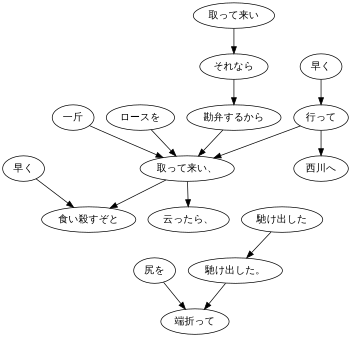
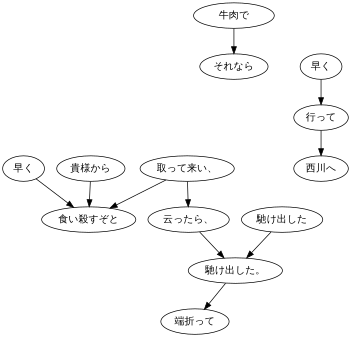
  digraph {
    n1 [label="それなら"]
-   n2 [label="勘弁するから"]
    n3 [label="取って来い、"]
-   n4 [label="取って来い"]
+   n4 [label="牛肉で"]
    n5 [label="食い殺すぞと"]
    n6 [label="云ったら、"]
    n7 [label="早く"]
    n8 [label="行って"]
    n9 [label="西川へ"]
-   n10 [label="ロースを"]
-   n11 [label="一斤"]
    n12 [label="早く"]
+   n13 [label="貴様から"]
    n14 [label="馳け出した。"]
    n15 [label="端折って"]
    n16 [label="馳け出した"]
-   n17 [label="尻を"]
-   n1 -> n2
-   n2 -> n3
    n3 -> n5
    n3 -> n6
    n4 -> n1
+   n6 -> n14
    n7 -> n8
-   n8 -> n3
    n8 -> n9
-   n10 -> n3
-   n11 -> n3
    n12 -> n5
+   n13 -> n5
    n14 -> n15
    n16 -> n14
-   n17 -> n15
  }
